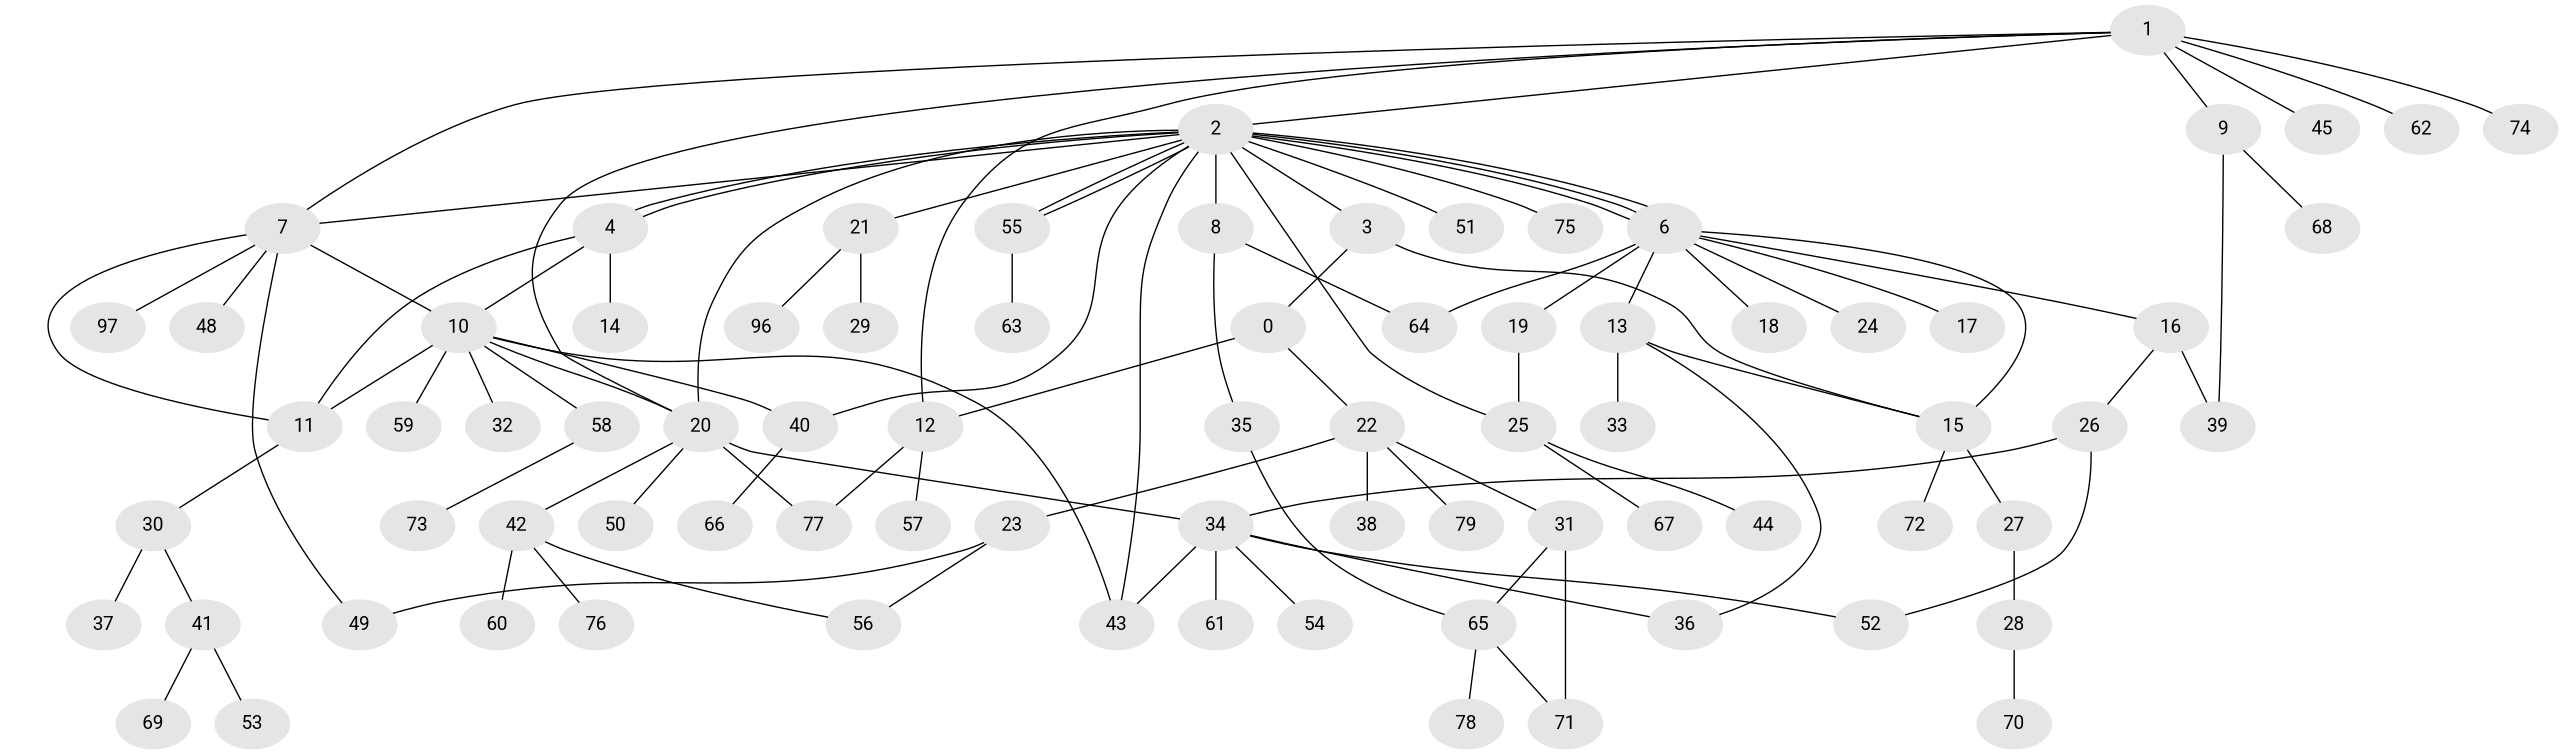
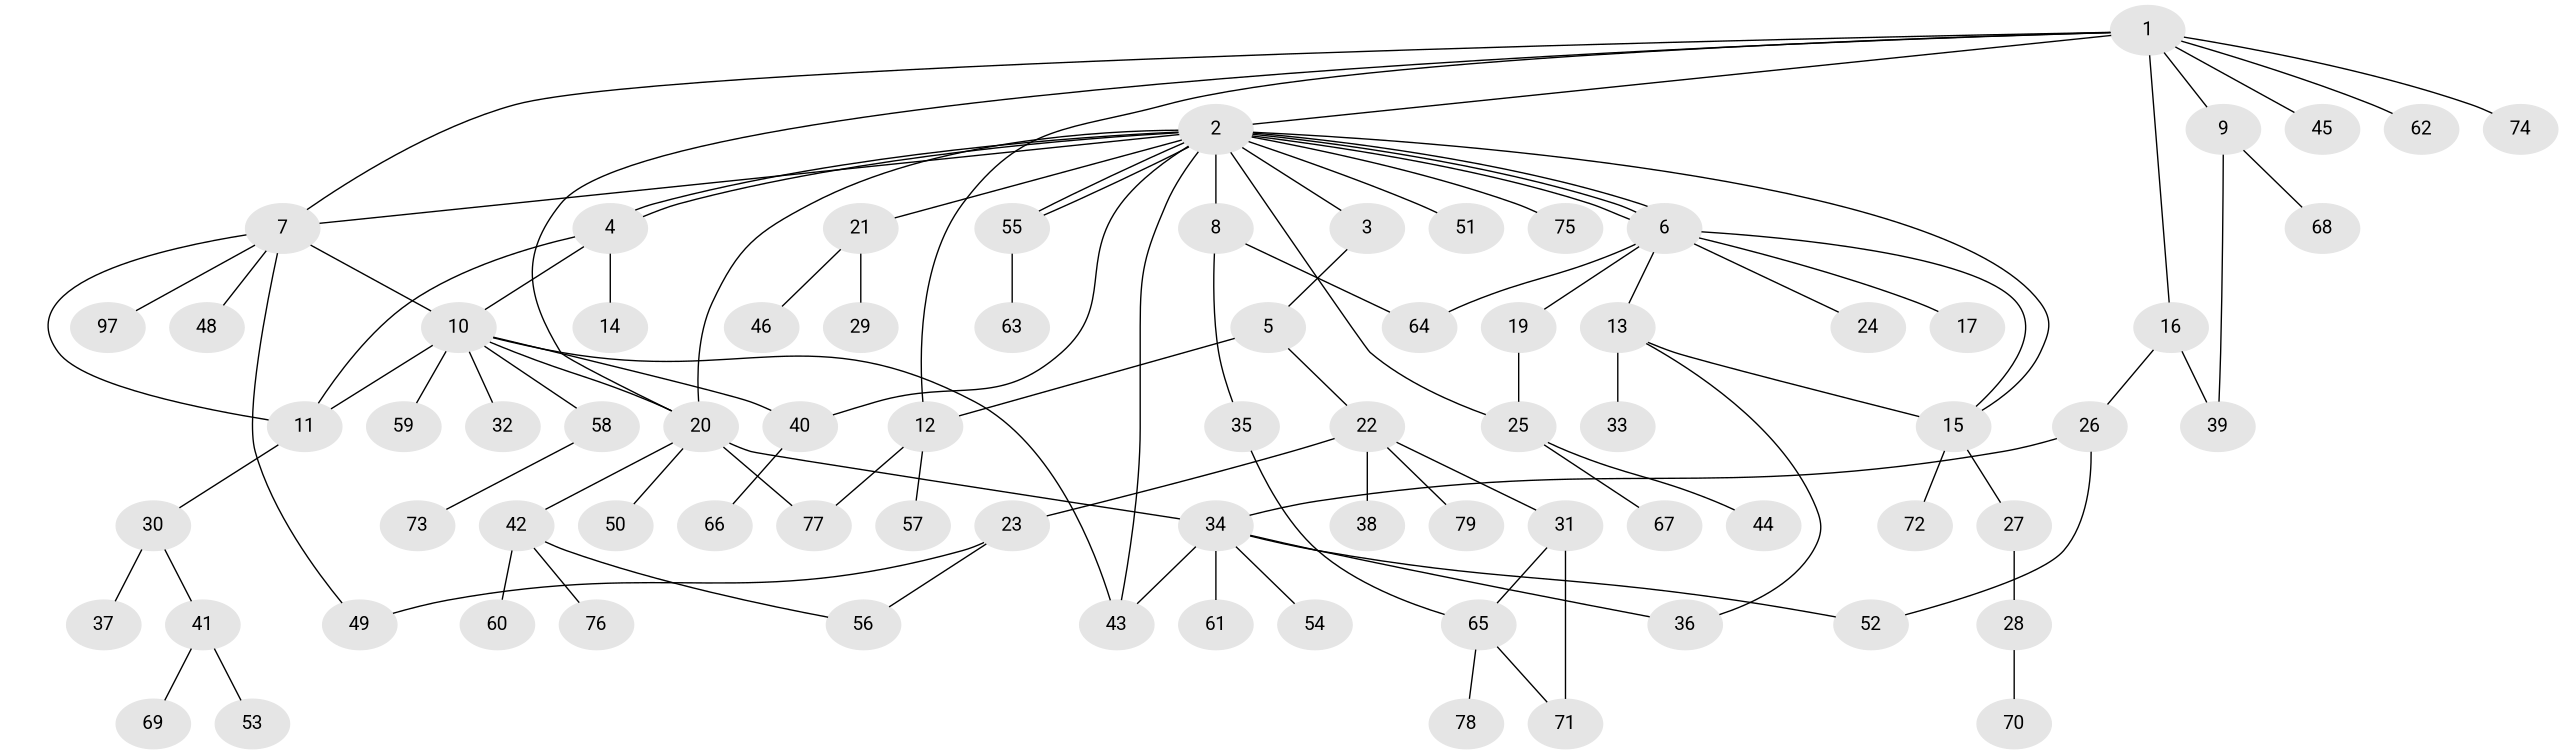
  graph {
    fontname=Roboto
    node [color=gray90 fontname=Roboto style=filled]
    edge [fontname=Roboto]
    1
    2
    7
    9
    12
    16
    20
    45
    62
    74
    3
    4
    6
    8
    15
    21
    25
    40
    43
    51
    55
    75
    10
    11
    n25 [label=97]
    48
    49
    39
    68
    57
    77
    26
    34
    42
    50
-   5 [label=0]
+   5
    14
    13
    17
-   18
    19
    24
    64
    35
    27
    72
    29
-   46 [label=96]
+   46
    44
    67
    66
    63
    22
    32
    58
    59
    30
    23
    31
    38
    79
    33
    36
    65
    52
    54
    61
    73
    37
    41
    28
    56
    60
    76
    71
    70
    53
    69
    78
    1 -- 2
    1 -- 7
    1 -- 9
    1 -- 12
-   6 -- 16
+   1 -- 16
    1 -- 20
    1 -- 45
    1 -- 62
    1 -- 74
    2 -- 7
    2 -- 20
    2 -- 3
    2 -- 4
    2 -- 4
    2 -- 6
    2 -- 6
    2 -- 6
    2 -- 8
-   3 -- 15
+   2 -- 15
    2 -- 21
    2 -- 25
    2 -- 40
    2 -- 43
    2 -- 51
    2 -- 55
    2 -- 55
    2 -- 75
    7 -- 10
    7 -- 11
    7 -- n25
    7 -- 48
    7 -- 49
    9 -- 39
    9 -- 68
    12 -- 57
    12 -- 77
    16 -- 39
    16 -- 26
    20 -- 77
    20 -- 34
    20 -- 42
    20 -- 50
    3 -- 5
    4 -- 10
    4 -- 11
    4 -- 14
    6 -- 15
    6 -- 13
    6 -- 17
-   6 -- 18
    6 -- 19
    6 -- 24
    6 -- 64
    8 -- 64
    8 -- 35
    15 -- 27
    15 -- 72
    21 -- 29
    21 -- 46
    25 -- 44
    25 -- 67
    40 -- 66
    55 -- 63
    10 -- 20
    10 -- 40
    10 -- 43
    10 -- 11
    10 -- 32
    10 -- 58
    10 -- 59
    11 -- 30
    26 -- 34
    26 -- 52
    34 -- 43
    34 -- 36
    34 -- 52
    34 -- 54
    34 -- 61
    42 -- 56
    42 -- 60
    42 -- 76
    5 -- 12
    5 -- 22
    13 -- 15
    13 -- 33
    13 -- 36
    19 -- 25
    35 -- 65
    27 -- 28
    22 -- 23
    22 -- 31
    22 -- 38
    22 -- 79
    58 -- 73
    30 -- 37
    30 -- 41
    23 -- 49
    23 -- 56
    31 -- 65
    31 -- 71
    65 -- 71
    65 -- 78
    41 -- 53
    41 -- 69
    28 -- 70
  }
